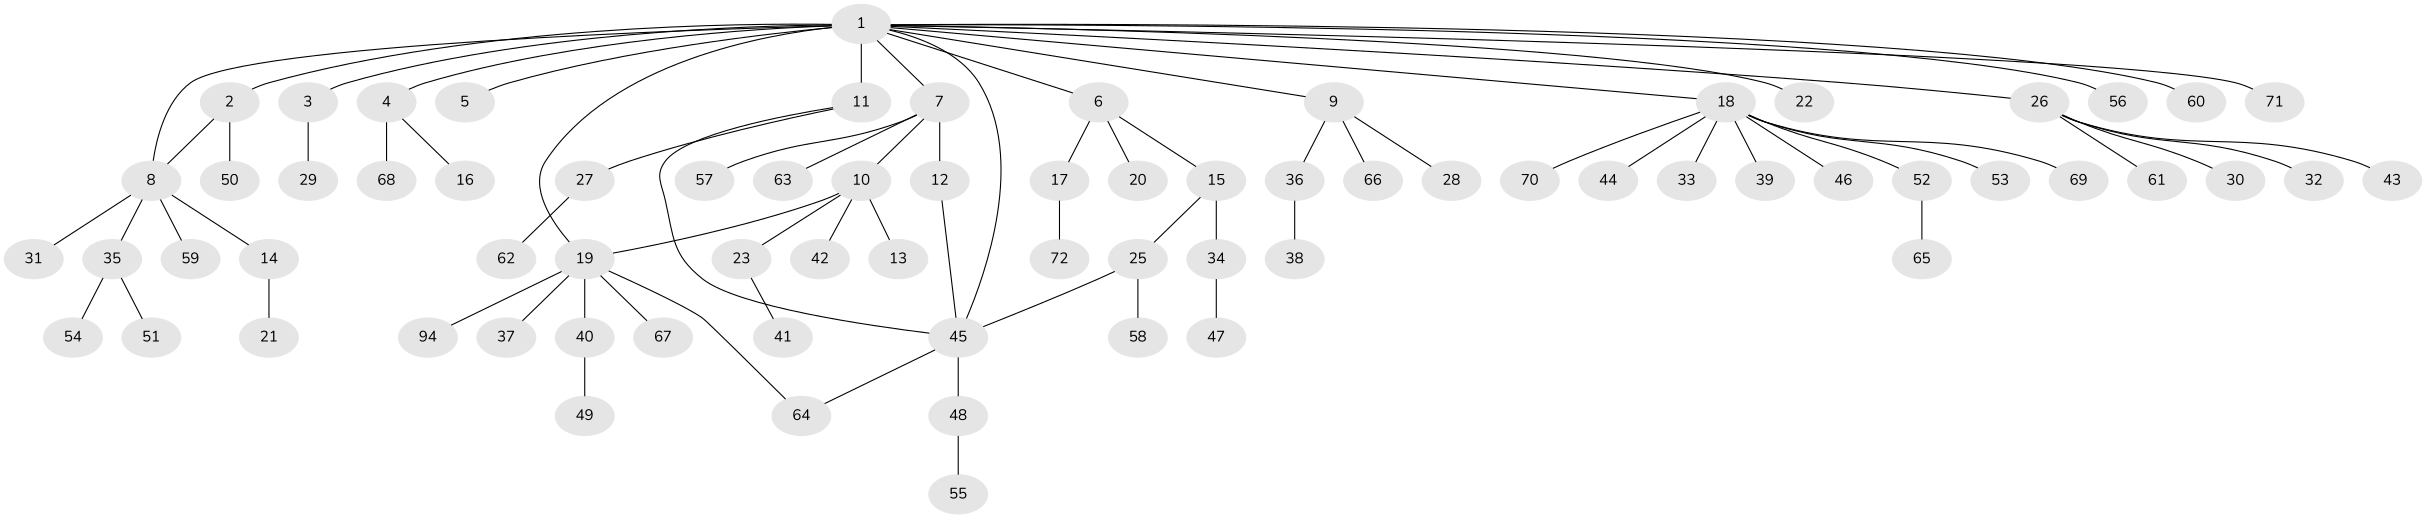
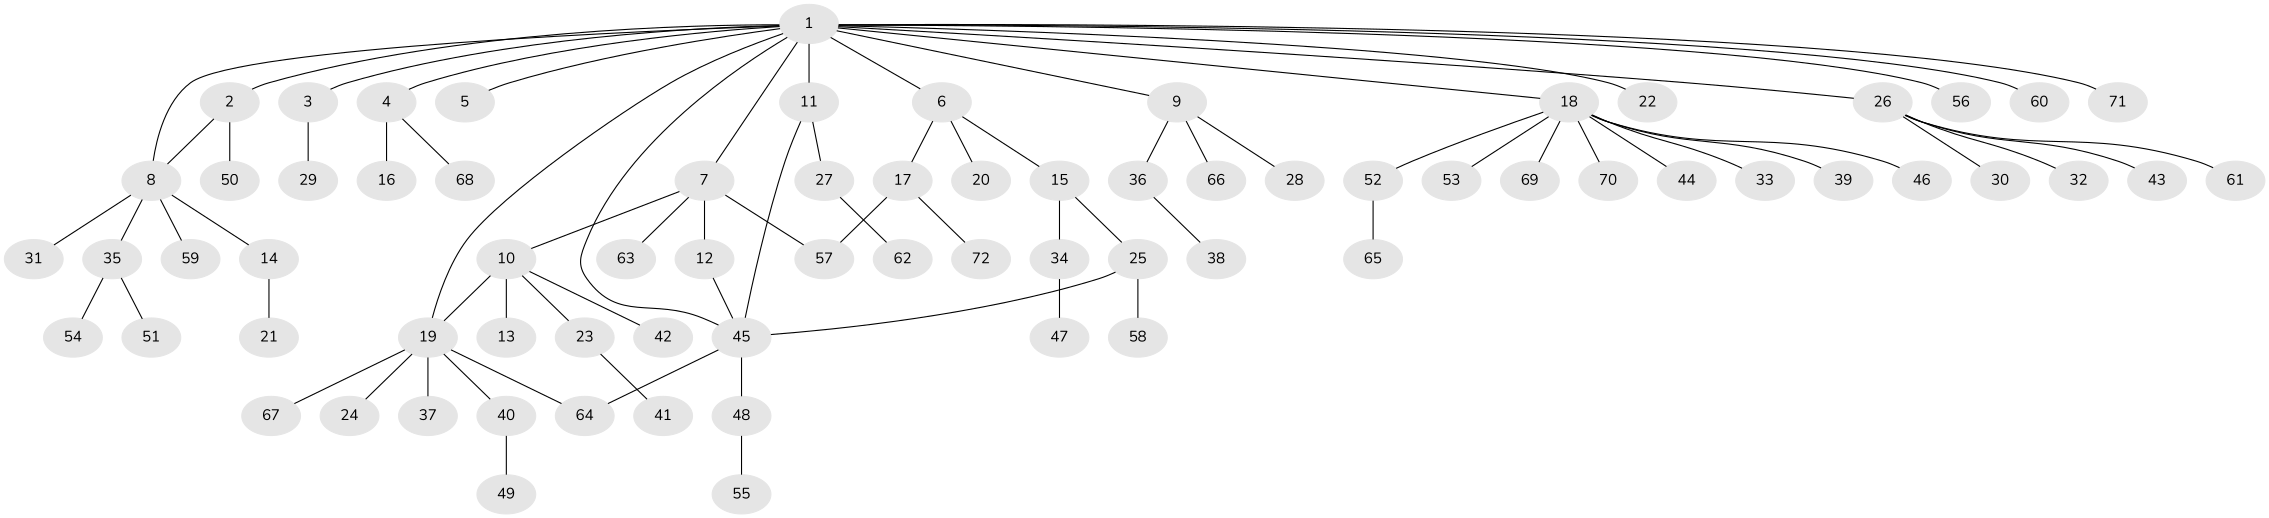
  graph {
    fontname=Nunito
    node [color=gray90 fontname=Nunito style=filled]
    edge [fontname=Nunito weight=1.0]
    1
    2
    3
    4
    5
    6
    7
    8
    9
    11
    18
    19
    22
    26
    45
    56
    60
    71
    50
    29
    16
    68
    15
    17
    20
    10
    12
    57
    63
    14
    31
    35
    59
    28
    36
    66
    27
    44
    33
    39
    46
    52
    53
    69
    70
-   24 [label=94]
+   24
    37
    40
    64
    67
    30
    32
    43
    61
    48
    25
    34
    72
    13
    23
    42
    21
    51
    54
    38
    41
    62
    58
    47
    65
    49
    55
    1 -- 2
    1 -- 3
    1 -- 4
    1 -- 5
    1 -- 6
    1 -- 7
    1 -- 8
    1 -- 9
    1 -- 11 [weight=15.0]
    1 -- 18
    1 -- 19
    1 -- 22
    1 -- 26
    1 -- 45
    1 -- 56
    1 -- 60
    1 -- 71
    2 -- 8
    2 -- 50
    3 -- 29 [weight=2.0]
    4 -- 16
    4 -- 68
    6 -- 15
    6 -- 17
    6 -- 20
    7 -- 10
    7 -- 12 [weight=4.0]
    7 -- 57
    7 -- 63
    8 -- 14
    8 -- 31
    8 -- 35
    8 -- 59
    9 -- 28
    9 -- 36
    9 -- 66
    11 -- 45
    11 -- 27
    18 -- 44
    18 -- 33
    18 -- 39
    18 -- 46
    18 -- 52
    18 -- 53
    18 -- 69
    18 -- 70
    19 -- 24
    19 -- 37
    19 -- 40
    19 -- 64
    19 -- 67
    26 -- 30
    26 -- 32
    26 -- 43
    26 -- 61
    45 -- 64
    45 -- 48 [weight=7.0]
    15 -- 25
    15 -- 34
+   17 -- 57
    17 -- 72
    10 -- 19
    10 -- 13
    10 -- 23
    10 -- 42
    12 -- 45
    14 -- 21
    35 -- 51
    35 -- 54
    36 -- 38 [weight=4.0]
    27 -- 62 [weight=2.0]
    52 -- 65
    40 -- 49
    48 -- 55
    25 -- 45
    25 -- 58 [weight=2.0]
    34 -- 47
    23 -- 41
  }
